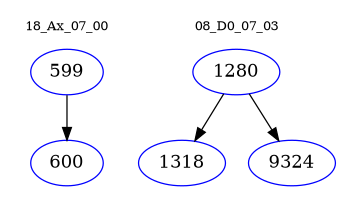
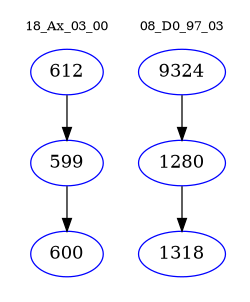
  digraph {
    node [color=blue]
    edge [color=black]
+   n1 [label=612]
    n2 [label=599]
    n3 [label=600]
    n4 [label=1318]
    n5 [label=1280]
    n6 [label=9324]
    subgraph cluster_1 {
      color=white
      fontsize=10
-     label="18_Ax_07_00"
+     label="18_Ax_03_00"
+     n1
      n2
      n3
    }
    subgraph cluster_2 {
      color=white
      fontsize=10
-     label="08_D0_07_03"
+     label="08_D0_97_03"
      n4
      n5
      n6
    }
+   n1 -> n2
    n2 -> n3
    n5 -> n4
-   n5 -> n6
+   n6 -> n5
  }
